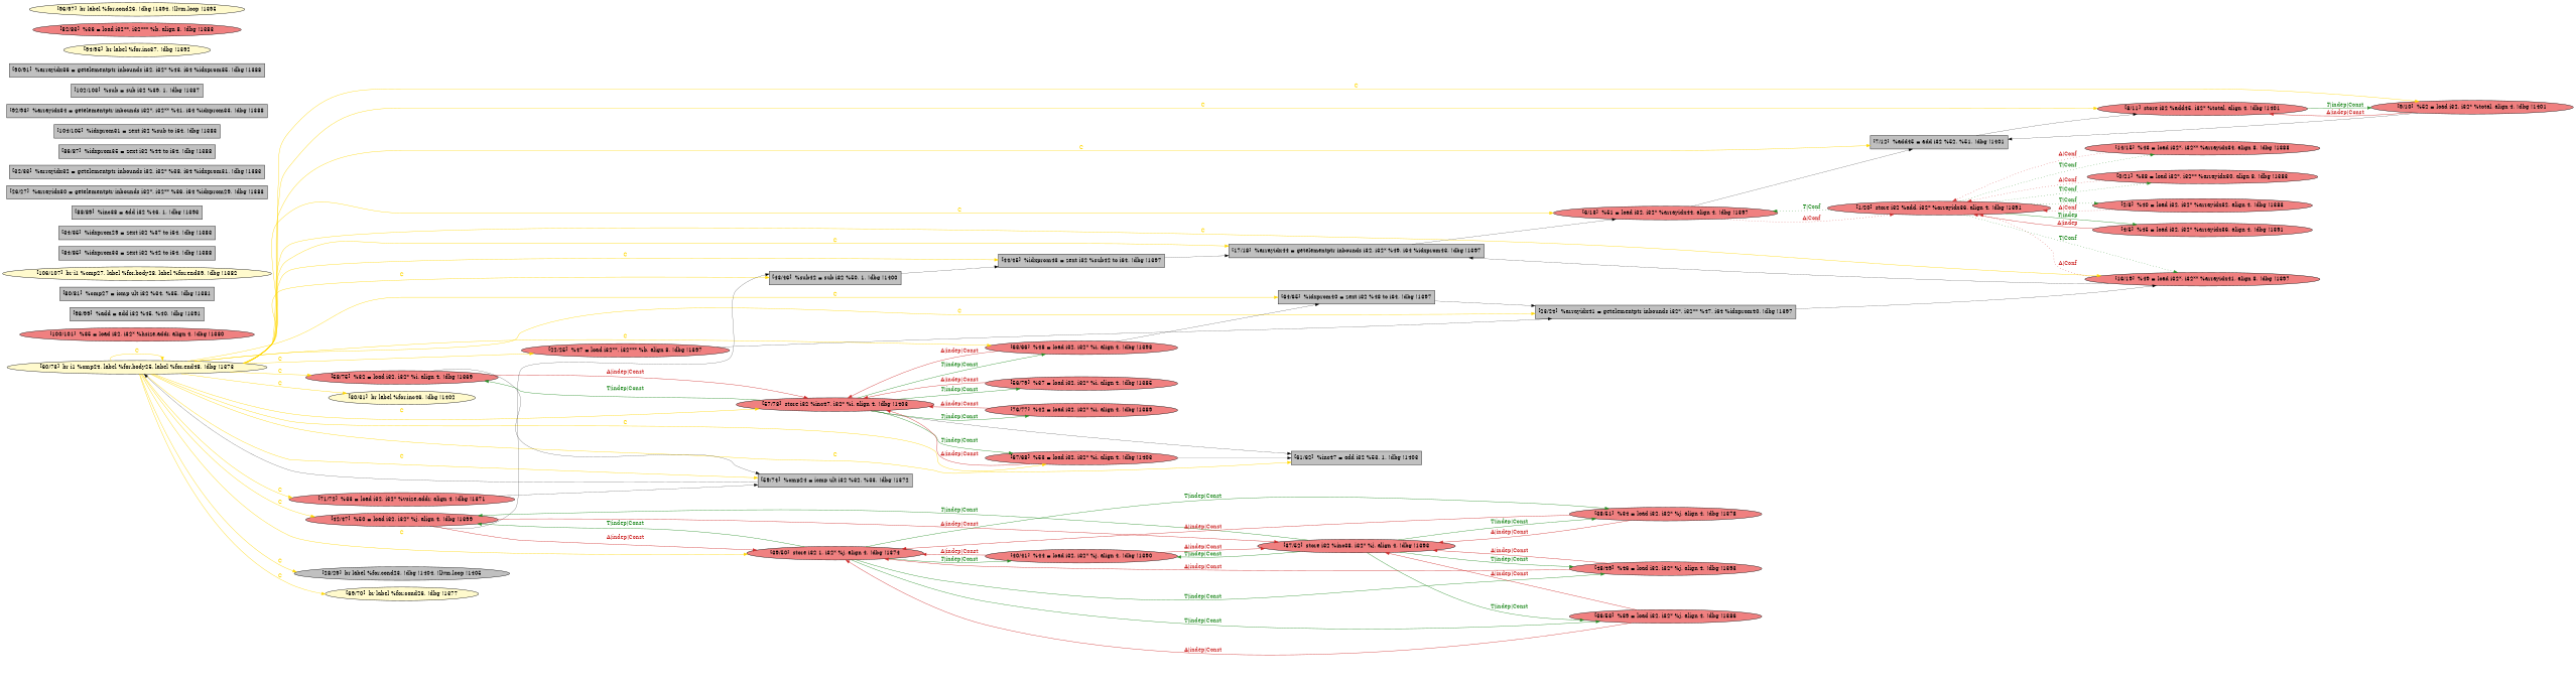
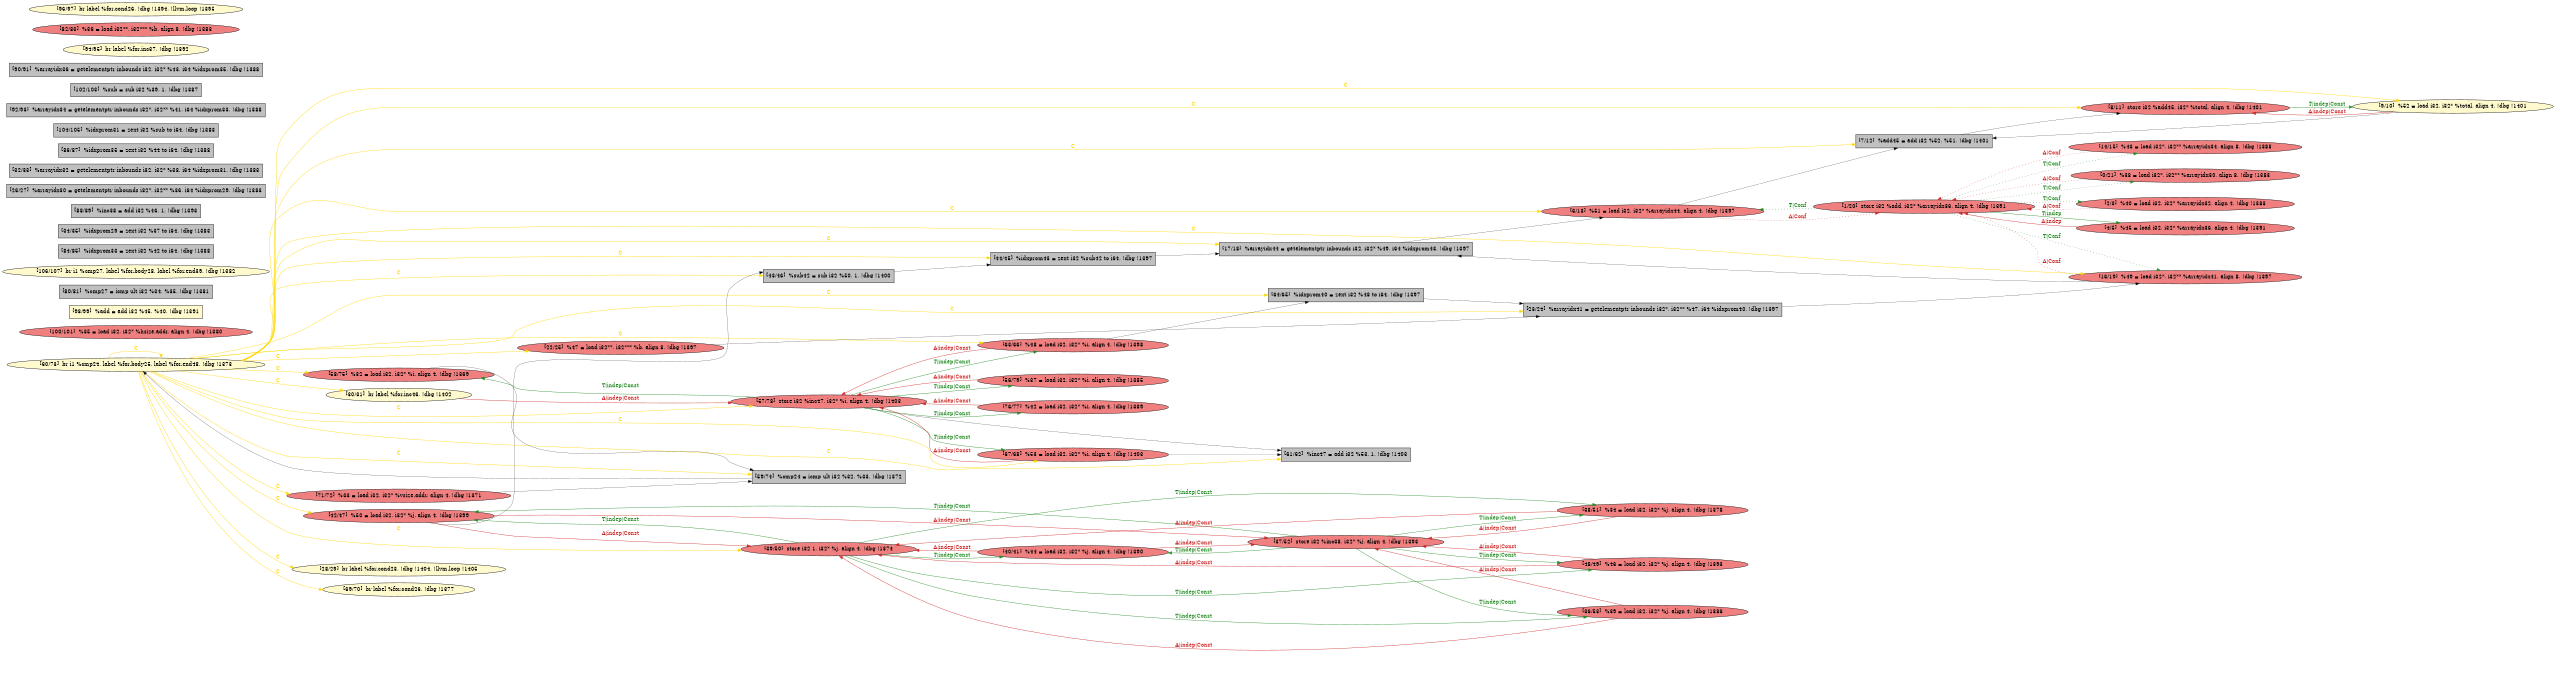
  digraph {
    rankdir=LR
    node [fillcolor=lightcoral shape=ellipse style=filled]
    edge [color=gold fontcolor=gold penwidth=1.0 style=solid]
    n1 [fillcolor=grey label="[44/45]  %idxprom43 = zext i32 %sub42 to i64, !dbg !1397" shape=rectangle]
    n2 [fillcolor=grey label="[17/18]  %arrayidx44 = getelementptr inbounds i32, i32* %49, i64 %idxprom43, !dbg !1397" shape=rectangle]
    n3 [label="[6/13]  %51 = load i32, i32* %arrayidx44, align 4, !dbg !1397"]
    n4 [fillcolor=lemonchiffon label="[60/73]  br i1 %cmp24, label %for.body25, label %for.end48, !dbg !1373"]
    n5 [label="[16/19]  %49 = load i32*, i32** %arrayidx41, align 8, !dbg !1397"]
    n6 [label="[8/11]  store i32 %add45, i32* %total, align 4, !dbg !1401"]
    n7 [fillcolor=grey label="[23/24]  %arrayidx41 = getelementptr inbounds i32*, i32** %47, i64 %idxprom40, !dbg !1397" shape=rectangle]
    n8 [label="[58/75]  %32 = load i32, i32* %i, align 4, !dbg !1369"]
    n9 [fillcolor=grey label="[59/74]  %cmp24 = icmp ult i32 %32, %33, !dbg !1372" shape=rectangle]
    n10 [fillcolor=grey label="[43/46]  %sub42 = sub i32 %50, 1, !dbg !1400" shape=rectangle]
    n11 [label="[57/78]  store i32 %inc47, i32* %i, align 4, !dbg !1403"]
-   n12 [fillcolor=grey label="[28/29]  br label %for.cond23, !dbg !1404, !llvm.loop !1405"]
+   n12 [fillcolor=lemonchiffon label="[28/29]  br label %for.cond23, !dbg !1404, !llvm.loop !1405"]
    n13 [label="[22/25]  %47 = load i32**, i32*** %b, align 8, !dbg !1397"]
    n14 [fillcolor=grey label="[7/12]  %add45 = add i32 %52, %51, !dbg !1401" shape=rectangle]
    n15 [fillcolor=lemonchiffon label="[30/31]  br label %for.inc46, !dbg !1402"]
    n16 [label="[71/72]  %33 = load i32, i32* %vsize.addr, align 4, !dbg !1371"]
    n17 [fillcolor=grey label="[64/65]  %idxprom40 = zext i32 %48 to i64, !dbg !1397" shape=rectangle]
-   n18 [label="[9/10]  %52 = load i32, i32* %total, align 4, !dbg !1401"]
+   n18 [fillcolor=lemonchiffon label="[9/10]  %52 = load i32, i32* %total, align 4, !dbg !1401"]
    n19 [label="[63/66]  %48 = load i32, i32* %i, align 4, !dbg !1398"]
    n20 [fillcolor=grey label="[61/62]  %inc47 = add i32 %53, 1, !dbg !1403" shape=rectangle]
    n21 [label="[42/47]  %50 = load i32, i32* %j, align 4, !dbg !1399"]
    n22 [label="[39/50]  store i32 1, i32* %j, align 4, !dbg !1374"]
    n23 [label="[67/68]  %53 = load i32, i32* %i, align 4, !dbg !1403"]
    n24 [fillcolor=lemonchiffon label="[69/70]  br label %for.cond26, !dbg !1377"]
    n25 [label="[1/20]  store i32 %add, i32* %arrayidx36, align 4, !dbg !1391"]
    n26 [label="[56/79]  %37 = load i32, i32* %i, align 4, !dbg !1385"]
    n27 [label="[76/77]  %42 = load i32, i32* %i, align 4, !dbg !1389"]
    n28 [label="[37/52]  store i32 %inc38, i32* %j, align 4, !dbg !1393"]
    n29 [label="[38/51]  %34 = load i32, i32* %j, align 4, !dbg !1378"]
    n30 [label="[36/53]  %39 = load i32, i32* %j, align 4, !dbg !1386"]
    n31 [label="[48/49]  %46 = load i32, i32* %j, align 4, !dbg !1393"]
    n32 [label="[40/41]  %44 = load i32, i32* %j, align 4, !dbg !1390"]
    n33 [label="[2/3]  %40 = load i32, i32* %arrayidx32, align 4, !dbg !1383"]
    n34 [label="[14/15]  %43 = load i32*, i32** %arrayidx34, align 8, !dbg !1388"]
    n35 [label="[0/21]  %38 = load i32*, i32** %arrayidx30, align 8, !dbg !1383"]
    n36 [label="[4/5]  %45 = load i32, i32* %arrayidx36, align 4, !dbg !1391"]
    n37 [label="[100/101]  %35 = load i32, i32* %hsize.addr, align 4, !dbg !1380"]
-   n38 [fillcolor=grey label="[98/99]  %add = add i32 %45, %40, !dbg !1391" shape=rectangle]
+   n38 [fillcolor=lemonchiffon label="[98/99]  %add = add i32 %45, %40, !dbg !1391" shape=rectangle]
    n39 [fillcolor=grey label="[80/81]  %cmp27 = icmp ult i32 %34, %35, !dbg !1381" shape=rectangle]
    n40 [fillcolor=lemonchiffon label="[106/107]  br i1 %cmp27, label %for.body28, label %for.end39, !dbg !1382"]
    n41 [fillcolor=grey label="[84/85]  %idxprom33 = zext i32 %42 to i64, !dbg !1388" shape=rectangle]
    n42 [fillcolor=grey label="[34/35]  %idxprom29 = zext i32 %37 to i64, !dbg !1383" shape=rectangle]
    n43 [fillcolor=grey label="[88/89]  %inc38 = add i32 %46, 1, !dbg !1393" shape=rectangle]
    n44 [fillcolor=grey label="[26/27]  %arrayidx30 = getelementptr inbounds i32*, i32** %36, i64 %idxprom29, !dbg !1383" shape=rectangle]
    n45 [fillcolor=grey label="[32/33]  %arrayidx32 = getelementptr inbounds i32, i32* %38, i64 %idxprom31, !dbg !1383" shape=rectangle]
    n46 [fillcolor=grey label="[86/87]  %idxprom35 = zext i32 %44 to i64, !dbg !1388" shape=rectangle]
    n47 [fillcolor=grey label="[104/105]  %idxprom31 = zext i32 %sub to i64, !dbg !1383" shape=rectangle]
    n48 [fillcolor=grey label="[92/93]  %arrayidx34 = getelementptr inbounds i32*, i32** %41, i64 %idxprom33, !dbg !1388" shape=rectangle]
    n49 [fillcolor=grey label="[102/103]  %sub = sub i32 %39, 1, !dbg !1387" shape=rectangle]
    n50 [fillcolor=grey label="[90/91]  %arrayidx36 = getelementptr inbounds i32, i32* %43, i64 %idxprom35, !dbg !1388" shape=rectangle]
    n51 [fillcolor=lemonchiffon label="[94/95]  br label %for.inc37, !dbg !1392"]
    n52 [label="[82/83]  %36 = load i32**, i32*** %b, align 8, !dbg !1383"]
    n53 [fillcolor=lemonchiffon label="[96/97]  br label %for.cond26, !dbg !1394, !llvm.loop !1395"]
    n1 -> n2 [color=black fontcolor=black penwidth=0.5]
    n2 -> n3 [color=black fontcolor=black penwidth=0.5]
    n3 -> n14 [color=black fontcolor=black penwidth=0.5]
    n3 -> n25 [color=firebrick3 fontcolor=firebrick3 label="A|Conf" style=dotted]
    n4 -> n1 [label=C]
    n4 -> n2 [label=C]
    n4 -> n3 [label=C]
    n4 -> n4 [label=C]
    n4 -> n5 [label=C]
    n4 -> n6 [label=C]
    n4 -> n7 [label=C]
    n4 -> n8 [label=C]
    n4 -> n9 [label=C]
    n4 -> n10 [label=C]
    n4 -> n11 [label=C]
    n4 -> n12 [label=C]
    n4 -> n13 [label=C]
    n4 -> n14 [label=C]
    n4 -> n15 [label=C]
    n4 -> n16 [label=C]
    n4 -> n17 [label=C]
    n4 -> n18 [label=C]
    n4 -> n19 [label=C]
    n4 -> n20 [label=C]
    n4 -> n21 [label=C]
    n4 -> n22 [label=C]
    n4 -> n23 [label=C]
    n4 -> n24 [label=C]
    n5 -> n2 [color=black fontcolor=black penwidth=0.5]
    n5 -> n25 [color=firebrick3 fontcolor=firebrick3 label="A|Conf" style=dotted]
    n6 -> n18 [color=forestgreen fontcolor=forestgreen label="T|indep|Const"]
    n7 -> n5 [color=black fontcolor=black penwidth=0.5]
    n8 -> n9 [color=black fontcolor=black penwidth=0.5]
-   n8 -> n11 [color=firebrick3 fontcolor=firebrick3 label="A|indep|Const"]
+   n15 -> n11 [color=firebrick3 fontcolor=firebrick3 label="A|indep|Const"]
    n9 -> n4 [color=black fontcolor=black penwidth=0.5]
    n10 -> n1 [color=black fontcolor=black penwidth=0.5]
    n11 -> n8 [color=forestgreen fontcolor=forestgreen label="T|indep|Const"]
    n11 -> n19 [color=forestgreen fontcolor=forestgreen label="T|indep|Const"]
    n11 -> n20 [color=black fontcolor=black penwidth=0.5]
    n11 -> n23 [color=forestgreen fontcolor=forestgreen label="T|indep|Const"]
    n11 -> n26 [color=forestgreen fontcolor=forestgreen label="T|indep|Const"]
    n11 -> n27 [color=forestgreen fontcolor=forestgreen label="T|indep|Const"]
    n13 -> n7 [color=black fontcolor=black penwidth=0.5]
    n14 -> n6 [color=black fontcolor=black penwidth=0.5]
    n16 -> n9 [color=black fontcolor=black penwidth=0.5]
    n17 -> n7 [color=black fontcolor=black penwidth=0.5]
    n18 -> n6 [color=firebrick3 fontcolor=firebrick3 label="A|indep|Const"]
    n18 -> n14 [color=black fontcolor=black penwidth=0.5]
    n19 -> n11 [color=firebrick3 fontcolor=firebrick3 label="A|indep|Const"]
    n19 -> n17 [color=black fontcolor=black penwidth=0.5]
    n21 -> n10 [color=black fontcolor=black penwidth=0.5]
    n21 -> n22 [color=firebrick3 fontcolor=firebrick3 label="A|indep|Const"]
    n21 -> n28 [color=firebrick3 fontcolor=firebrick3 label="A|indep|Const"]
    n22 -> n21 [color=forestgreen fontcolor=forestgreen label="T|indep|Const"]
    n22 -> n29 [color=forestgreen fontcolor=forestgreen label="T|indep|Const"]
    n22 -> n30 [color=forestgreen fontcolor=forestgreen label="T|indep|Const"]
    n22 -> n31 [color=forestgreen fontcolor=forestgreen label="T|indep|Const"]
    n22 -> n32 [color=forestgreen fontcolor=forestgreen label="T|indep|Const"]
    n23 -> n11 [color=firebrick3 fontcolor=firebrick3 label="A|indep|Const"]
    n23 -> n20 [color=black fontcolor=black penwidth=0.5]
    n25 -> n3 [color=forestgreen fontcolor=forestgreen label="T|Conf" style=dotted]
    n25 -> n5 [color=forestgreen fontcolor=forestgreen label="T|Conf" style=dotted]
    n25 -> n33 [color=forestgreen fontcolor=forestgreen label="T|Conf" style=dotted]
    n25 -> n34 [color=forestgreen fontcolor=forestgreen label="T|Conf" style=dotted]
    n25 -> n35 [color=forestgreen fontcolor=forestgreen label="T|Conf" style=dotted]
    n25 -> n36 [color=forestgreen fontcolor=forestgreen label="T|indep"]
    n26 -> n11 [color=firebrick3 fontcolor=firebrick3 label="A|indep|Const"]
    n27 -> n11 [color=firebrick3 fontcolor=firebrick3 label="A|indep|Const"]
    n28 -> n21 [color=forestgreen fontcolor=forestgreen label="T|indep|Const"]
    n28 -> n29 [color=forestgreen fontcolor=forestgreen label="T|indep|Const"]
    n28 -> n30 [color=forestgreen fontcolor=forestgreen label="T|indep|Const"]
    n28 -> n31 [color=forestgreen fontcolor=forestgreen label="T|indep|Const"]
    n28 -> n32 [color=forestgreen fontcolor=forestgreen label="T|indep|Const"]
    n29 -> n22 [color=firebrick3 fontcolor=firebrick3 label="A|indep|Const"]
    n29 -> n28 [color=firebrick3 fontcolor=firebrick3 label="A|indep|Const"]
    n30 -> n22 [color=firebrick3 fontcolor=firebrick3 label="A|indep|Const"]
    n30 -> n28 [color=firebrick3 fontcolor=firebrick3 label="A|indep|Const"]
    n31 -> n22 [color=firebrick3 fontcolor=firebrick3 label="A|indep|Const"]
    n31 -> n28 [color=firebrick3 fontcolor=firebrick3 label="A|indep|Const"]
    n32 -> n22 [color=firebrick3 fontcolor=firebrick3 label="A|indep|Const"]
    n32 -> n28 [color=firebrick3 fontcolor=firebrick3 label="A|indep|Const"]
    n33 -> n25 [color=firebrick3 fontcolor=firebrick3 label="A|Conf" style=dotted]
    n34 -> n25 [color=firebrick3 fontcolor=firebrick3 label="A|Conf" style=dotted]
    n35 -> n25 [color=firebrick3 fontcolor=firebrick3 label="A|Conf" style=dotted]
    n36 -> n25 [color=firebrick3 fontcolor=firebrick3 label="A|indep"]
  }
